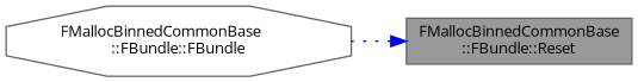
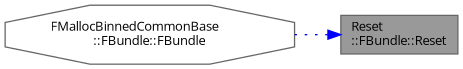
  digraph {
    rankdir=RL
    fontname="Open Sans"
    node [fontname="Open Sans" fontsize=10 style=filled]
-   n1 [color=gray40 fillcolor=grey60 fontcolor=black height=0.2 label="FMallocBinnedCommonBase\l::FBundle::Reset" shape=box width=0.4]
+   n1 [color=gray40 fillcolor=grey60 fontcolor=black height=0.2 label="Reset\l::FBundle::Reset" shape=box width=0.4]
    n2 [color=grey40 fillcolor=white height=0.2 label="FMallocBinnedCommonBase\l::FBundle::FBundle" shape=octagon width=0.4]
    n1 -> n2 [color=blue dir=back fontname="Open Sans" fontsize=10 labelfontname=Helvetica labelfontsize=10 style=dotted]
  }
